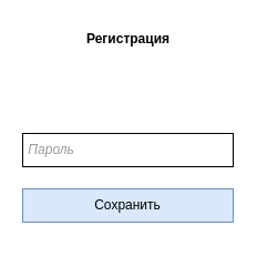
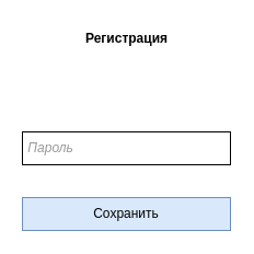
  <mxCell id="0" />
  <mxCell id="1" parent="0" />
  <mxCell id="2" value="&lt;i&gt;&lt;font color=&quot;#999999&quot;&gt;&amp;nbsp;Пароль&lt;/font&gt;&lt;/i&gt;" style="rounded=0;whiteSpace=wrap;html=1;align=left;" parent="1" vertex="1"><mxGeometry x="20" y="120" width="190" height="30" as="geometry" /></mxCell>
- <mxCell id="3" value="Сохранить" style="rounded=0;whiteSpace=wrap;html=1;align=center;fillColor=#dae8fc;strokeColor=#6c8ebf;" parent="1" vertex="1"><mxGeometry x="20" y="170" width="190" height="30" as="geometry" /></mxCell>
+ <mxCell id="3" value="Сохранить" style="rounded=0;whiteSpace=wrap;html=1;align=center;fillColor=#dae8fc;strokeColor=#6c8ebf;" parent="1" vertex="1"><mxGeometry x="20" y="180" width="190" height="30" as="geometry" /></mxCell>
  <mxCell id="4" value="&lt;b&gt;Регистрация&lt;/b&gt;" style="text;html=1;align=center;verticalAlign=middle;resizable=0;points=[];autosize=1;strokeColor=none;fillColor=none;" parent="1" vertex="1"><mxGeometry x="65" y="20" width="100" height="30" as="geometry" /></mxCell>
